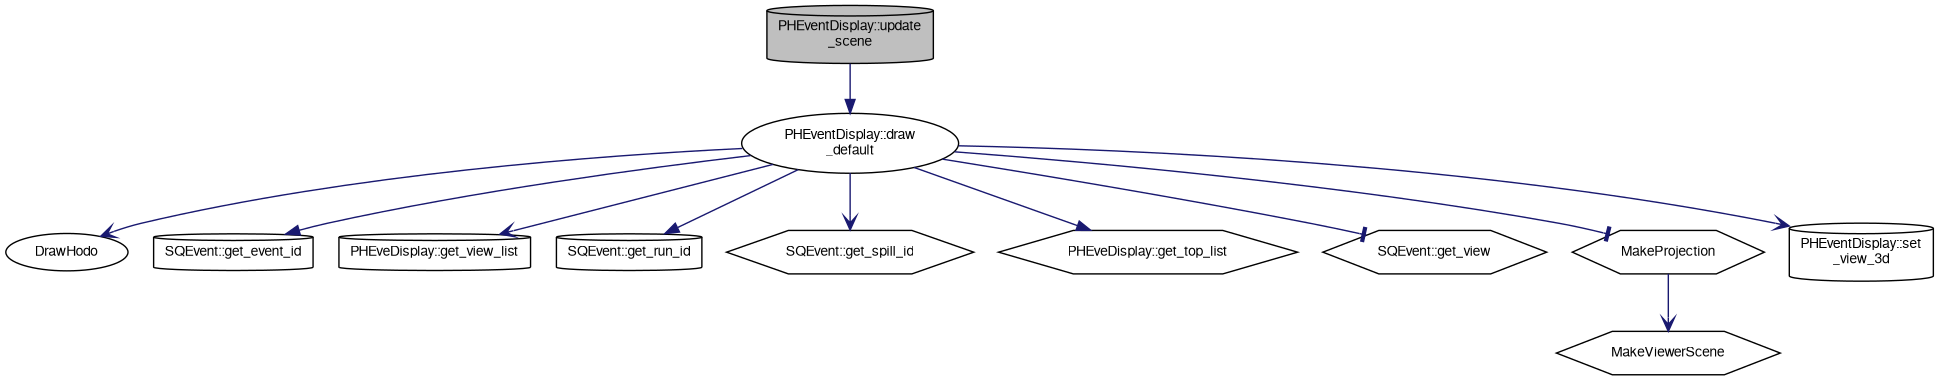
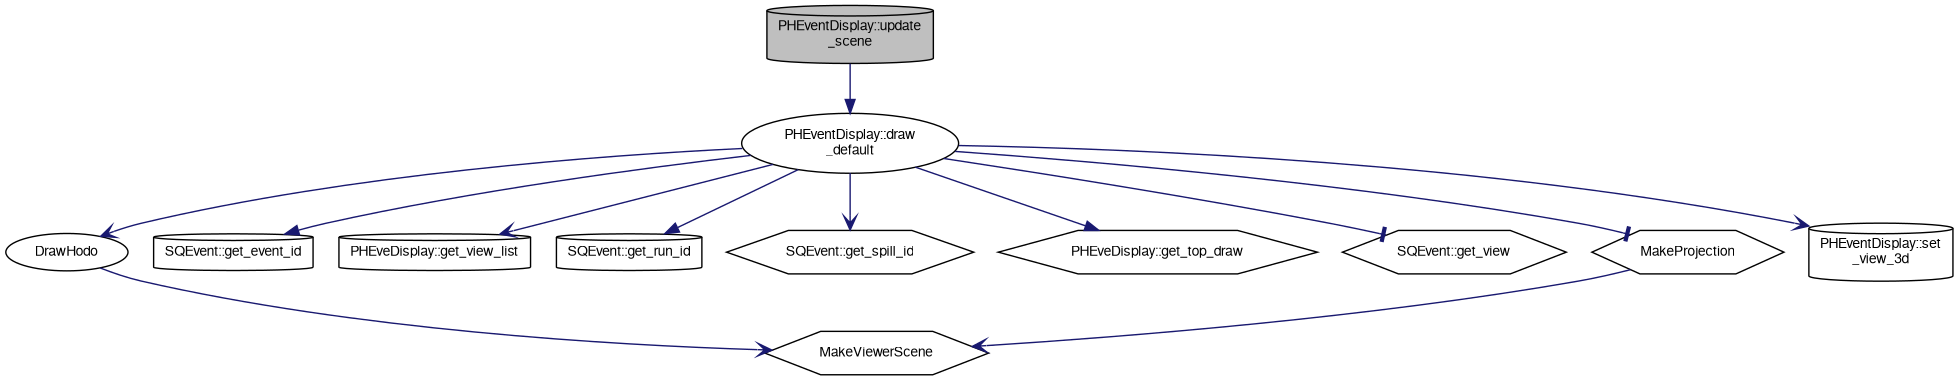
  digraph {
    rankdir=TB
    node [color=black fontname=FreeSans fontsize=10 shape=cylinder]
    edge [arrowhead=vee color=midnightblue fontname=FreeSans fontsize=10 labelfontname=FreeSans labelfontsize=10 style=solid]
    n1 [fillcolor=grey75 fontcolor=black height=0.2 label="PHEventDisplay::update\l_scene" style=filled width=0.4]
    n2 [height=0.2 label="PHEventDisplay::draw\l_default" shape=ellipse width=0.4]
    n3 [height=0.2 label=DrawHodo shape=ellipse width=0.4]
    n4 [height=0.2 label="SQEvent::get_event_id" width=0.4]
    n5 [height=0.2 label="PHEveDisplay::get_view_list" width=0.4]
    n6 [height=0.2 label="SQEvent::get_run_id" width=0.4]
    n7 [height=0.2 label="SQEvent::get_spill_id" shape=hexagon width=0.4]
-   n8 [height=0.2 label="PHEveDisplay::get_top_list" shape=hexagon width=0.4]
+   n8 [height=0.2 label="PHEveDisplay::get_top_draw" shape=hexagon width=0.4]
    n9 [height=0.2 label="SQEvent::get_view" shape=hexagon width=0.4]
    n10 [height=0.2 label=MakeProjection shape=hexagon width=0.4]
    n11 [height=0.2 label="PHEventDisplay::set\l_view_3d" width=0.4]
    n12 [height=0.2 label=MakeViewerScene shape=hexagon width=0.4]
    n1 -> n2 [arrowhead=normal]
    n2 -> n3
    n2 -> n4 [arrowhead=normal]
    n2 -> n5
    n2 -> n6 [arrowhead=normal]
    n2 -> n7
    n2 -> n8 [arrowhead=normal]
    n2 -> n9 [arrowhead=tee]
    n2 -> n10 [arrowhead=tee]
    n2 -> n11
+   n3 -> n12
    n10 -> n12
  }
